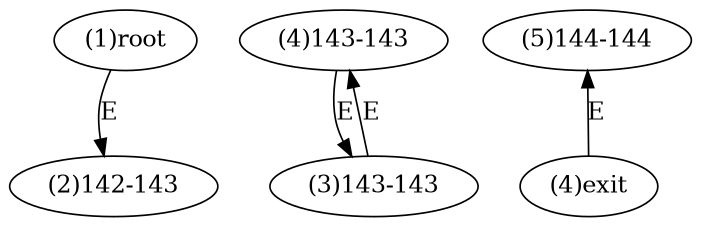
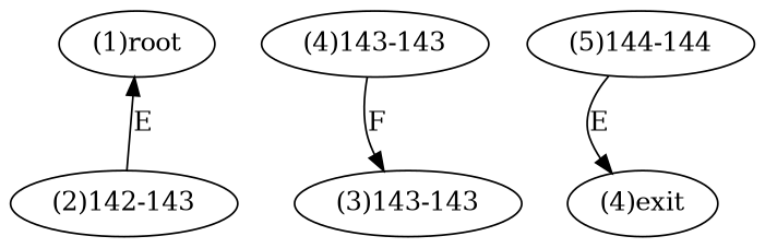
  digraph {
    n1 [label="(1)root"]
    n2 [label="(2)142-143"]
    n3 [label="(4)143-143"]
    n4 [label="(3)143-143"]
    n5 [label="(5)144-144"]
    n6 [label="(4)exit"]
-   n1 -> n2 [label=E]
-   n3 -> n4 [label=E]
-   n4 -> n3 [label=E]
-   n6 -> n5 [label=E]
+   n2 -> n1 [label=E]
+   n3 -> n4 [label=F]
+   n5 -> n6 [label=E]
  }
